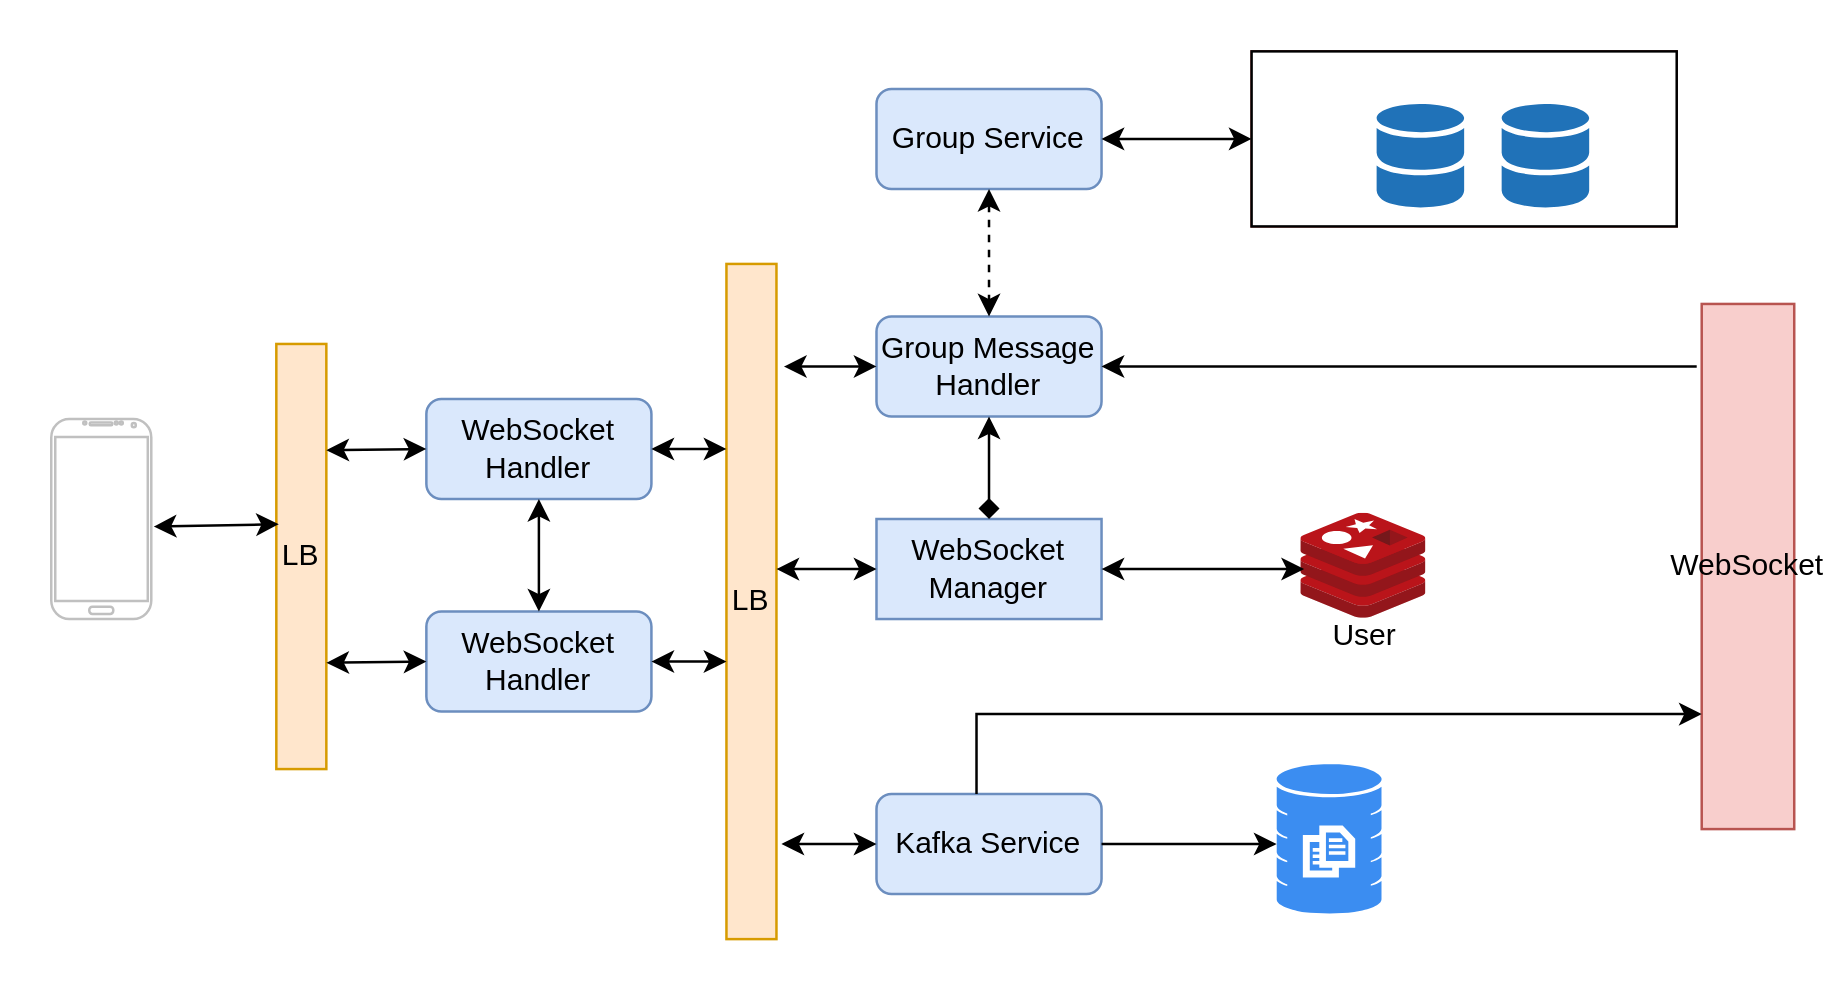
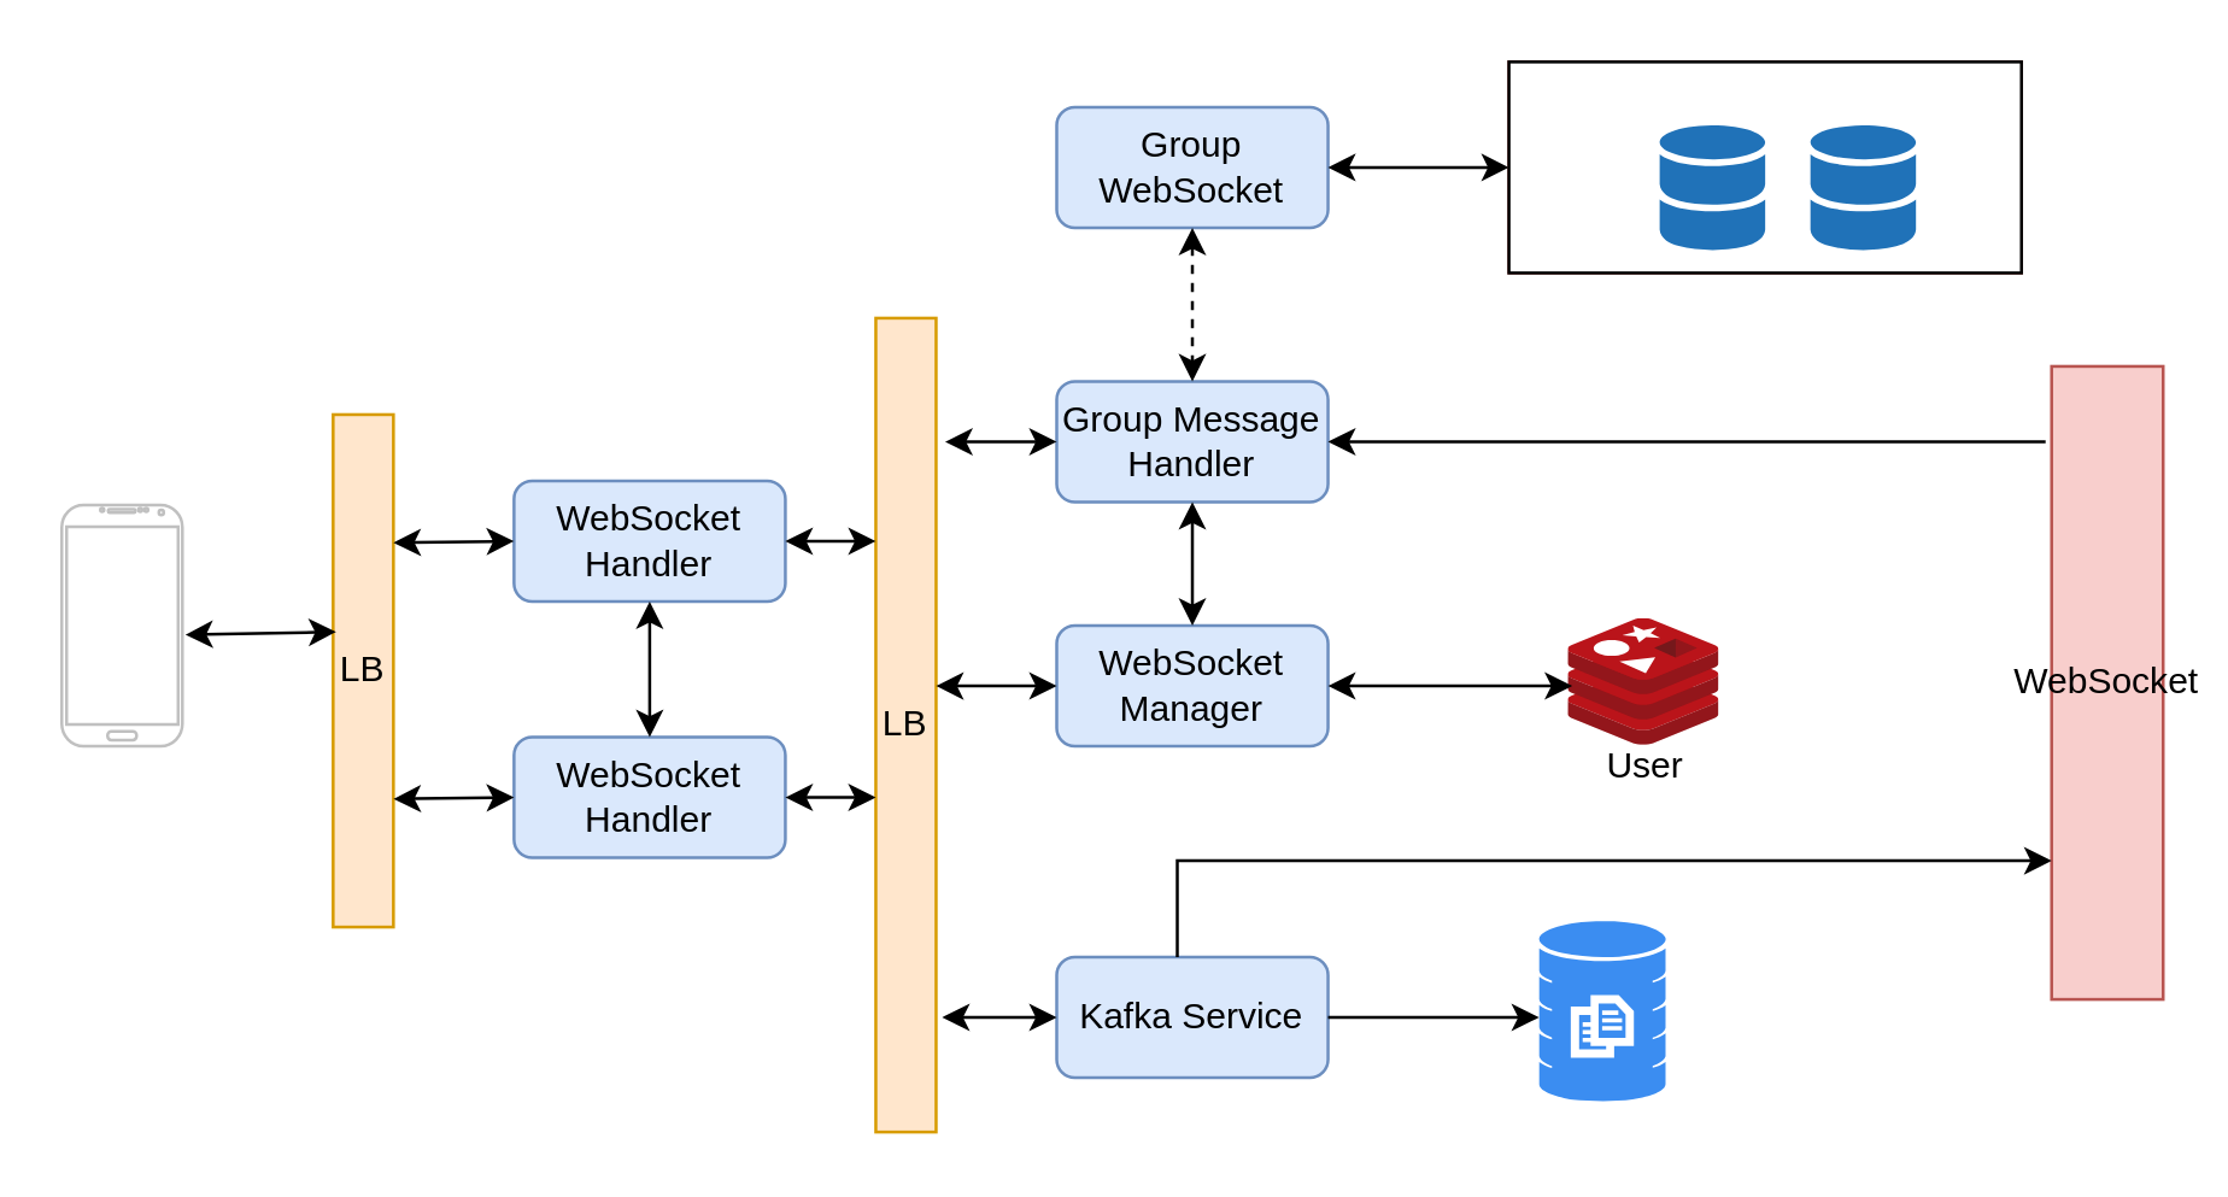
  <mxCell id="0" />
  <mxCell id="1" parent="0" />
  <mxCell id="2" value="" style="verticalLabelPosition=bottom;verticalAlign=top;html=1;shadow=0;dashed=0;strokeWidth=1;shape=mxgraph.android.phone2;strokeColor=#c0c0c0;" vertex="1" parent="1"><mxGeometry x="20" y="167" width="40" height="80" as="geometry" /></mxCell>
  <mxCell id="3" value="LB" style="rounded=0;whiteSpace=wrap;html=1;fillColor=#ffe6cc;strokeColor=#d79b00;" vertex="1" parent="1"><mxGeometry x="110" y="137" width="20" height="170" as="geometry" /></mxCell>
  <mxCell id="4" value="WebSocket Handler" style="rounded=1;whiteSpace=wrap;html=1;fillColor=#dae8fc;strokeColor=#6c8ebf;" vertex="1" parent="1"><mxGeometry x="170" y="159" width="90" height="40" as="geometry" /></mxCell>
  <mxCell id="5" value="WebSocket Handler" style="rounded=1;whiteSpace=wrap;html=1;fillColor=#dae8fc;strokeColor=#6c8ebf;" vertex="1" parent="1"><mxGeometry x="170" y="244" width="90" height="40" as="geometry" /></mxCell>
  <mxCell id="6" value="LB" style="rounded=0;whiteSpace=wrap;html=1;fillColor=#ffe6cc;strokeColor=#d79b00;" vertex="1" parent="1"><mxGeometry x="290" y="105" width="20" height="270" as="geometry" /></mxCell>
- <mxCell id="7" value="WebSocket Manager" style="whiteSpace=wrap;html=1;fillColor=#dae8fc;strokeColor=#6c8ebf;rounded=0;" vertex="1" parent="1"><mxGeometry x="350" y="207" width="90" height="40" as="geometry" /></mxCell>
+ <mxCell id="7" value="WebSocket Manager" style="rounded=1;whiteSpace=wrap;html=1;fillColor=#dae8fc;strokeColor=#6c8ebf;" vertex="1" parent="1"><mxGeometry x="350" y="207" width="90" height="40" as="geometry" /></mxCell>
  <mxCell id="8" value="Group Message Handler" style="rounded=1;whiteSpace=wrap;html=1;fillColor=#dae8fc;strokeColor=#6c8ebf;" vertex="1" parent="1"><mxGeometry x="350" y="126" width="90" height="40" as="geometry" /></mxCell>
  <mxCell id="9" value="Kafka Service" style="rounded=1;whiteSpace=wrap;html=1;fillColor=#dae8fc;strokeColor=#6c8ebf;" vertex="1" parent="1"><mxGeometry x="350" y="317" width="90" height="40" as="geometry" /></mxCell>
  <mxCell id="10" value="" style="sketch=0;html=1;aspect=fixed;strokeColor=none;shadow=0;align=center;verticalAlign=top;fillColor=#3B8DF1;shape=mxgraph.gcp2.database_3" vertex="1" parent="1"><mxGeometry x="510" y="305" width="42" height="60" as="geometry" /></mxCell>
  <mxCell id="11" value="" style="sketch=0;aspect=fixed;html=1;points=[];align=center;image;fontSize=12;image=img/lib/mscae/Cache_Redis_Product.svg;" vertex="1" parent="1"><mxGeometry x="520" y="205" width="50" height="42" as="geometry" /></mxCell>
  <mxCell id="12" value="WebSocket" style="rounded=0;whiteSpace=wrap;html=1;fillColor=#f8cecc;strokeColor=#b85450;" vertex="1" parent="1"><mxGeometry x="680" y="121" width="37" height="210" as="geometry" /></mxCell>
- <mxCell id="13" value="Group Service" style="rounded=1;whiteSpace=wrap;html=1;fillColor=#dae8fc;strokeColor=#6c8ebf;" vertex="1" parent="1"><mxGeometry x="350" y="35" width="90" height="40" as="geometry" /></mxCell>
+ <mxCell id="13" value="Group WebSocket" style="rounded=1;whiteSpace=wrap;html=1;fillColor=#dae8fc;strokeColor=#6c8ebf;" vertex="1" parent="1"><mxGeometry x="350" y="35" width="90" height="40" as="geometry" /></mxCell>
  <mxCell id="14" value="" style="group;fillColor=#f8cecc;strokeColor=#b85450;" vertex="1" connectable="0" parent="1"><mxGeometry x="500" y="20" width="170" height="70" as="geometry" /></mxCell>
  <mxCell id="15" value="" style="rounded=0;whiteSpace=wrap;html=1;" vertex="1" parent="14"><mxGeometry width="170" height="70" as="geometry" /></mxCell>
  <mxCell id="16" value="" style="sketch=0;shadow=0;dashed=0;html=1;strokeColor=none;labelPosition=center;verticalLabelPosition=bottom;verticalAlign=top;outlineConnect=0;align=center;shape=mxgraph.office.databases.database_mini_2;fillColor=#2072B8;" vertex="1" parent="14"><mxGeometry x="50" y="21" width="35" height="42" as="geometry" /></mxCell>
  <mxCell id="17" value="" style="sketch=0;shadow=0;dashed=0;html=1;strokeColor=none;labelPosition=center;verticalLabelPosition=bottom;verticalAlign=top;outlineConnect=0;align=center;shape=mxgraph.office.databases.database_mini_2;fillColor=#2072B8;" vertex="1" parent="14"><mxGeometry x="100" y="21" width="35" height="42" as="geometry" /></mxCell>
  <mxCell id="18" value="" style="endArrow=classic;startArrow=classic;html=1;rounded=0;exitX=0.5;exitY=1;exitDx=0;exitDy=0;" edge="1" parent="1" source="4" target="5"><mxGeometry width="50" height="50" relative="1" as="geometry"><mxPoint x="300" y="487" as="sourcePoint" /><mxPoint x="350" y="437" as="targetPoint" /></mxGeometry></mxCell>
  <mxCell id="19" value="" style="endArrow=classic;startArrow=classic;html=1;rounded=0;exitX=1;exitY=0.25;exitDx=0;exitDy=0;entryX=0;entryY=0.5;entryDx=0;entryDy=0;" edge="1" parent="1" source="3" target="4"><mxGeometry width="50" height="50" relative="1" as="geometry"><mxPoint x="300" y="487" as="sourcePoint" /><mxPoint x="350" y="437" as="targetPoint" /></mxGeometry></mxCell>
  <mxCell id="20" value="" style="endArrow=classic;startArrow=classic;html=1;rounded=0;exitX=1;exitY=0.75;exitDx=0;exitDy=0;entryX=0;entryY=0.5;entryDx=0;entryDy=0;" edge="1" parent="1" source="3" target="5"><mxGeometry width="50" height="50" relative="1" as="geometry"><mxPoint x="300" y="487" as="sourcePoint" /><mxPoint x="350" y="437" as="targetPoint" /></mxGeometry></mxCell>
  <mxCell id="21" value="" style="endArrow=classic;startArrow=classic;html=1;rounded=0;exitX=1.15;exitY=0.152;exitDx=0;exitDy=0;exitPerimeter=0;entryX=0;entryY=0.5;entryDx=0;entryDy=0;" edge="1" parent="1" source="6" target="8"><mxGeometry width="50" height="50" relative="1" as="geometry"><mxPoint x="300" y="455" as="sourcePoint" /><mxPoint x="350" y="405" as="targetPoint" /></mxGeometry></mxCell>
  <mxCell id="22" value="" style="endArrow=classic;startArrow=classic;html=1;rounded=0;exitX=1;exitY=0.452;exitDx=0;exitDy=0;entryX=0;entryY=0.5;entryDx=0;entryDy=0;exitPerimeter=0;" edge="1" parent="1" source="6" target="7"><mxGeometry width="50" height="50" relative="1" as="geometry"><mxPoint x="323" y="156.04" as="sourcePoint" /><mxPoint x="360" y="156" as="targetPoint" /></mxGeometry></mxCell>
  <mxCell id="23" value="" style="endArrow=classic;startArrow=classic;html=1;rounded=0;exitX=1.1;exitY=0.859;exitDx=0;exitDy=0;exitPerimeter=0;entryX=0;entryY=0.5;entryDx=0;entryDy=0;" edge="1" parent="1" source="6" target="9"><mxGeometry width="50" height="50" relative="1" as="geometry"><mxPoint x="300" y="455" as="sourcePoint" /><mxPoint x="350" y="405" as="targetPoint" /></mxGeometry></mxCell>
  <mxCell id="24" value="" style="endArrow=classic;startArrow=classic;html=1;rounded=0;exitX=1;exitY=0.5;exitDx=0;exitDy=0;entryX=0.02;entryY=0.524;entryDx=0;entryDy=0;entryPerimeter=0;" edge="1" parent="1" source="7" target="11"><mxGeometry width="50" height="50" relative="1" as="geometry"><mxPoint x="300" y="455" as="sourcePoint" /><mxPoint x="350" y="405" as="targetPoint" /></mxGeometry></mxCell>
  <mxCell id="25" value="" style="endArrow=classic;html=1;rounded=0;entryX=0;entryY=0.781;entryDx=0;entryDy=0;entryPerimeter=0;" edge="1" parent="1" target="12"><mxGeometry width="50" height="50" relative="1" as="geometry"><mxPoint x="390" y="317" as="sourcePoint" /><mxPoint x="440" y="267" as="targetPoint" /><Array as="points"><mxPoint x="390" y="285" /></Array></mxGeometry></mxCell>
  <mxCell id="26" value="" style="endArrow=classic;html=1;rounded=0;exitX=1;exitY=0.5;exitDx=0;exitDy=0;entryX=0;entryY=0.533;entryDx=0;entryDy=0;entryPerimeter=0;" edge="1" parent="1" source="9" target="10"><mxGeometry width="50" height="50" relative="1" as="geometry"><mxPoint x="300" y="455" as="sourcePoint" /><mxPoint x="350" y="405" as="targetPoint" /></mxGeometry></mxCell>
- <mxCell id="27" value="" style="endArrow=diamond;startArrow=classic;html=1;rounded=0;exitX=0.5;exitY=1;exitDx=0;exitDy=0;" edge="1" parent="1" source="8" target="7"><mxGeometry width="50" height="50" relative="1" as="geometry"><mxPoint x="300" y="455" as="sourcePoint" /><mxPoint x="350" y="405" as="targetPoint" /></mxGeometry></mxCell>
+ <mxCell id="27" value="" style="endArrow=classic;startArrow=classic;html=1;rounded=0;exitX=0.5;exitY=1;exitDx=0;exitDy=0;" edge="1" parent="1" source="8" target="7"><mxGeometry width="50" height="50" relative="1" as="geometry"><mxPoint x="300" y="455" as="sourcePoint" /><mxPoint x="350" y="405" as="targetPoint" /></mxGeometry></mxCell>
  <mxCell id="28" value="" style="endArrow=classic;startArrow=classic;html=1;rounded=0;exitX=0.5;exitY=1;exitDx=0;exitDy=0;dashed=1;" edge="1" parent="1" source="13" target="8"><mxGeometry width="50" height="50" relative="1" as="geometry"><mxPoint x="300" y="455" as="sourcePoint" /><mxPoint x="350" y="405" as="targetPoint" /></mxGeometry></mxCell>
  <mxCell id="29" value="" style="endArrow=classic;startArrow=classic;html=1;rounded=0;exitX=1;exitY=0.5;exitDx=0;exitDy=0;entryX=0;entryY=0.5;entryDx=0;entryDy=0;" edge="1" parent="1" source="13" target="15"><mxGeometry width="50" height="50" relative="1" as="geometry"><mxPoint x="300" y="455" as="sourcePoint" /><mxPoint x="350" y="405" as="targetPoint" /></mxGeometry></mxCell>
  <mxCell id="30" value="" style="endArrow=classic;html=1;rounded=0;exitX=-0.054;exitY=0.119;exitDx=0;exitDy=0;exitPerimeter=0;entryX=1;entryY=0.5;entryDx=0;entryDy=0;" edge="1" parent="1" source="12" target="8"><mxGeometry width="50" height="50" relative="1" as="geometry"><mxPoint x="300" y="455" as="sourcePoint" /><mxPoint x="350" y="405" as="targetPoint" /></mxGeometry></mxCell>
  <mxCell id="31" value="" style="endArrow=classic;startArrow=classic;html=1;rounded=0;exitX=1;exitY=0.5;exitDx=0;exitDy=0;" edge="1" parent="1" source="4"><mxGeometry width="50" height="50" relative="1" as="geometry"><mxPoint x="300" y="455" as="sourcePoint" /><mxPoint x="290" y="179" as="targetPoint" /></mxGeometry></mxCell>
  <mxCell id="32" value="" style="endArrow=classic;startArrow=classic;html=1;rounded=0;exitX=1;exitY=0.5;exitDx=0;exitDy=0;" edge="1" parent="1" source="5"><mxGeometry width="50" height="50" relative="1" as="geometry"><mxPoint x="270" y="189" as="sourcePoint" /><mxPoint x="290" y="264" as="targetPoint" /></mxGeometry></mxCell>
  <mxCell id="33" value="User" style="text;html=1;align=center;verticalAlign=middle;resizable=0;points=[];autosize=1;strokeColor=none;fillColor=none;" vertex="1" parent="1"><mxGeometry x="520" y="244" width="50" height="20" as="geometry" /></mxCell>
  <mxCell id="34" value="" style="endArrow=classic;startArrow=classic;html=1;rounded=0;exitX=1.025;exitY=0.538;exitDx=0;exitDy=0;exitPerimeter=0;entryX=0.05;entryY=0.424;entryDx=0;entryDy=0;entryPerimeter=0;" edge="1" parent="1" source="2" target="3"><mxGeometry width="50" height="50" relative="1" as="geometry"><mxPoint x="300" y="455" as="sourcePoint" /><mxPoint x="350" y="405" as="targetPoint" /></mxGeometry></mxCell>
